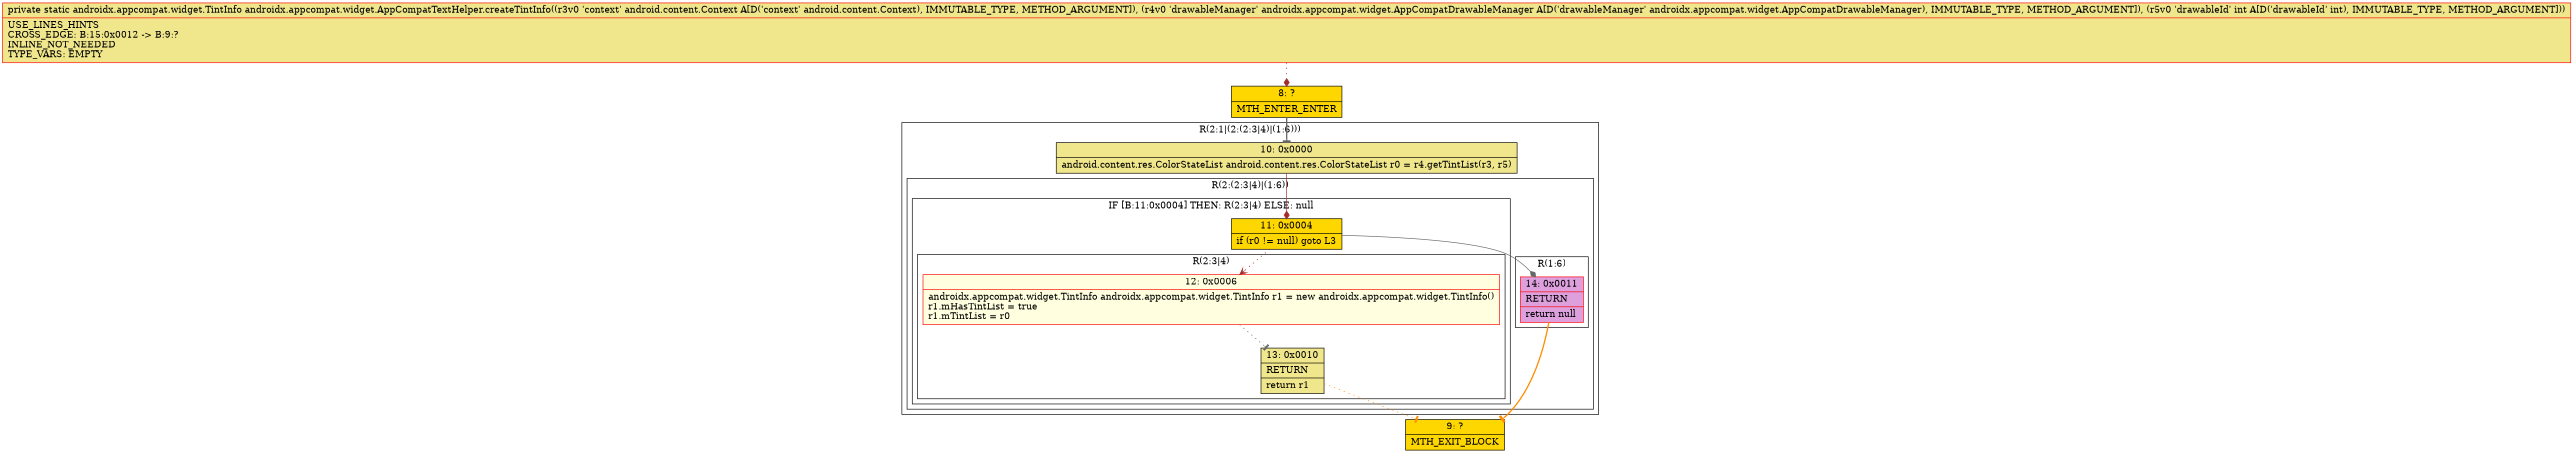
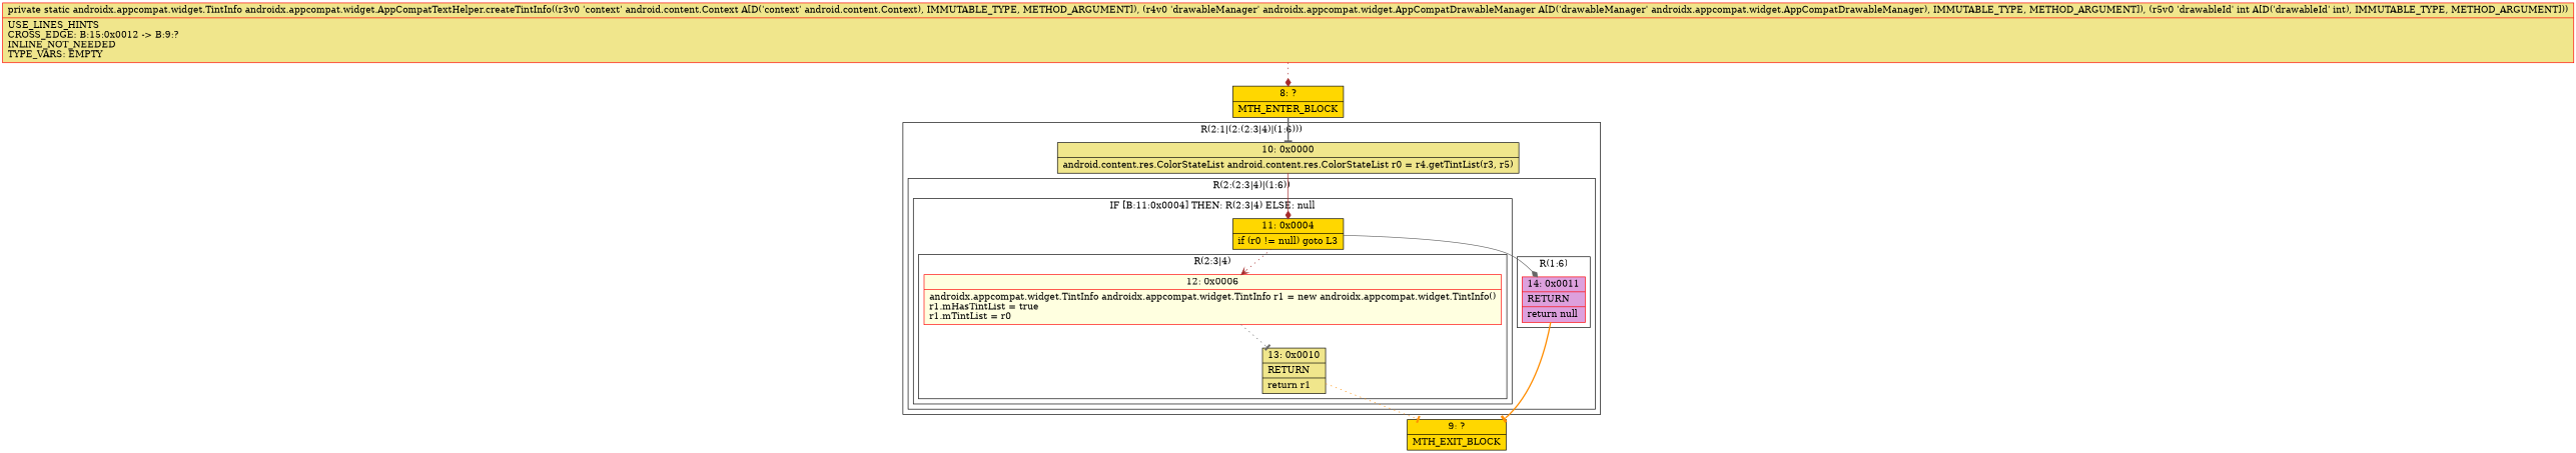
  digraph {
    node [color=black fillcolor=khaki shape=record style=filled]
    edge [arrowhead=tee color=gray40 style=dotted]
    n1 [color=red fillcolor=lightyellow label="{12\:\ 0x0006|androidx.appcompat.widget.TintInfo androidx.appcompat.widget.TintInfo r1 = new androidx.appcompat.widget.TintInfo()\lr1.mHasTintList = true\lr1.mTintList = r0\l}"]
    n2 [label="{13\:\ 0x0010|RETURN\l|return r1\l}"]
    n3 [fillcolor=gold label="{11\:\ 0x0004|if (r0 != null) goto L3\l}"]
    n4 [color=red fillcolor=plum label="{14\:\ 0x0011|RETURN\l|return null\l}"]
    n5 [label="{10\:\ 0x0000|android.content.res.ColorStateList android.content.res.ColorStateList r0 = r4.getTintList(r3, r5)\l}"]
    n6 [fillcolor=gold label="{9\:\ ?|MTH_EXIT_BLOCK\l}"]
-   n7 [fillcolor=gold label="{8\:\ ?|MTH_ENTER_ENTER\l}"]
+   n7 [fillcolor=gold label="{8\:\ ?|MTH_ENTER_BLOCK\l}"]
    n8 [color=red label="{private static androidx.appcompat.widget.TintInfo androidx.appcompat.widget.AppCompatTextHelper.createTintInfo((r3v0 'context' android.content.Context A[D('context' android.content.Context), IMMUTABLE_TYPE, METHOD_ARGUMENT]), (r4v0 'drawableManager' androidx.appcompat.widget.AppCompatDrawableManager A[D('drawableManager' androidx.appcompat.widget.AppCompatDrawableManager), IMMUTABLE_TYPE, METHOD_ARGUMENT]), (r5v0 'drawableId' int A[D('drawableId' int), IMMUTABLE_TYPE, METHOD_ARGUMENT]))  | USE_LINES_HINTS\lCROSS_EDGE: B:15:0x0012 \-\> B:9:?\lINLINE_NOT_NEEDED\lTYPE_VARS: EMPTY\l}"]
    subgraph cluster_1 {
      label="R(2:1|(2:(2:3|4)|(1:6)))"
      n5
      subgraph cluster_2 {
        label="R(2:(2:3|4)|(1:6))"
        subgraph cluster_3 {
          label="IF [B:11:0x0004] THEN: R(2:3|4) ELSE: null"
          n3
          subgraph cluster_4 {
            label="R(2:3|4)"
            n1
            n2
          }
        }
        subgraph cluster_5 {
          label="R(1:6)"
          n4
        }
      }
    }
    n1 -> n2
    n2 -> n6 [color=darkorange]
    n3 -> n1 [arrowhead=vee color=brown]
    n3 -> n4 [arrowhead=diamond style=solid]
    n4 -> n6 [color=darkorange style=bold]
    n5 -> n3 [arrowhead=diamond color=brown style=solid]
    n7 -> n5 [style=bold]
    n8 -> n7 [arrowhead=diamond color=brown]
  }
